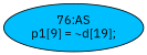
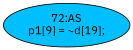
  strict digraph {
    fontname="IBM Plex Sans"
-   n1 [ast="<pyverilog.vparser.ast.Assign object at 0x7fee01bc9610>" def_var="['p1']" fillcolor=deepskyblue label="76:AS\np1[9] = ~d[19];" statements="[]" style=filled typ=Assign use_var="['d']" fontname="IBM Plex Sans"]
+   n1 [ast="<pyverilog.vparser.ast.Assign object at 0x7fee01bc9610>" def_var="['p1']" fillcolor=deepskyblue label="72:AS\np1[9] = ~d[19];" statements="[]" style=filled typ=Assign use_var="['d']" fontname="IBM Plex Sans"]
  }
